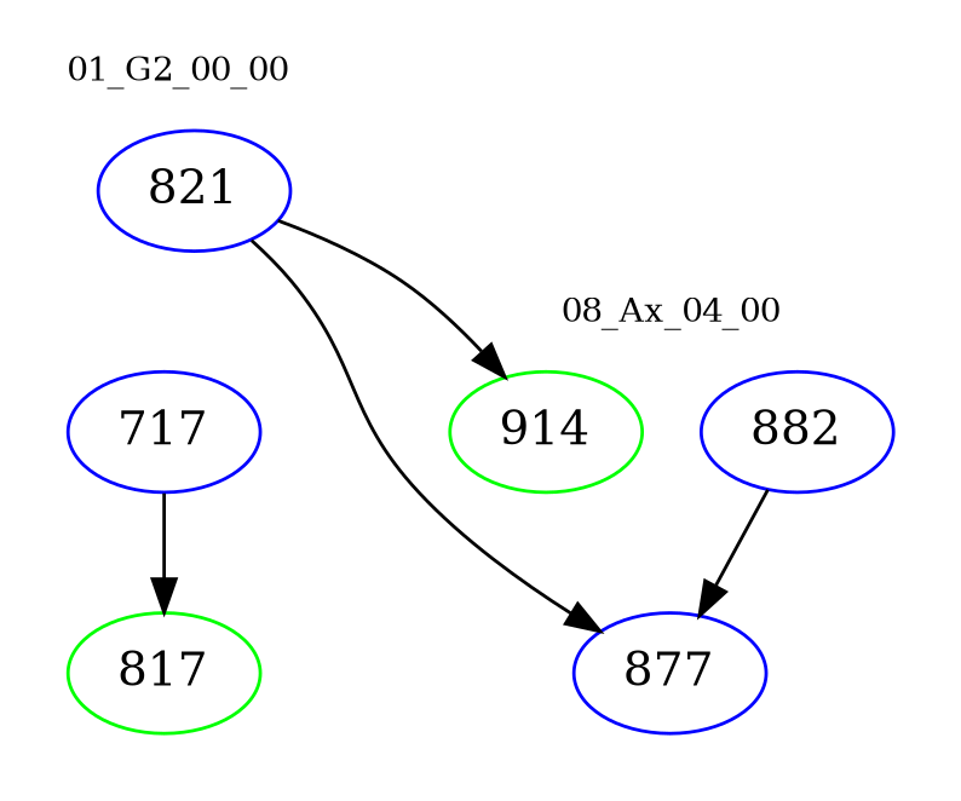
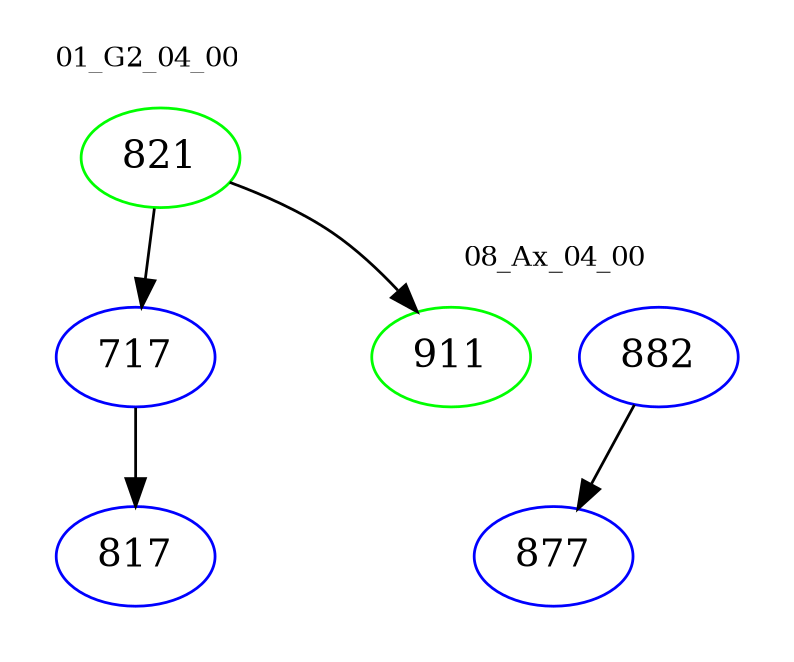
  digraph {
    node [color=blue]
    edge [color=black]
    n1 [label=882]
    n2 [label=877]
-   n3 [color=green label=914]
-   n4 [label=821]
+   n3 [color=green label=911]
+   n4 [color=green label=821]
    n5 [label=717]
-   n6 [color=green label=817]
+   n6 [label=817]
    subgraph cluster_1 {
      color=white
      fontsize=10
      label="08_Ax_04_00"
      n1
      n2
      n3
    }
    subgraph cluster_2 {
      color=white
      fontsize=10
-     label="01_G2_00_00"
+     label="01_G2_04_00"
      n4
      n5
      n6
    }
    n1 -> n2
    n4 -> n3
-   n4 -> n2
+   n4 -> n5
    n5 -> n6
  }
